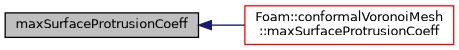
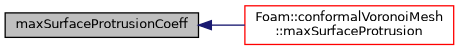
  digraph {
    rankdir=LR
    node [fontname=Helvetica fontsize=10 shape=record]
    n1 [color=black fillcolor=grey75 fontcolor=black height=0.2 label=maxSurfaceProtrusionCoeff style=filled width=0.4]
-   n2 [color=red height=0.2 label="Foam::conformalVoronoiMesh\l::maxSurfaceProtrusionCoeff" width=0.4]
+   n2 [color=red height=0.2 label="Foam::conformalVoronoiMesh\l::maxSurfaceProtrusion" width=0.4]
    n1 -> n2 [color=midnightblue dir=back fontname=Helvetica fontsize=10 labelfontname=Helvetica labelfontsize=10 style=solid]
  }
